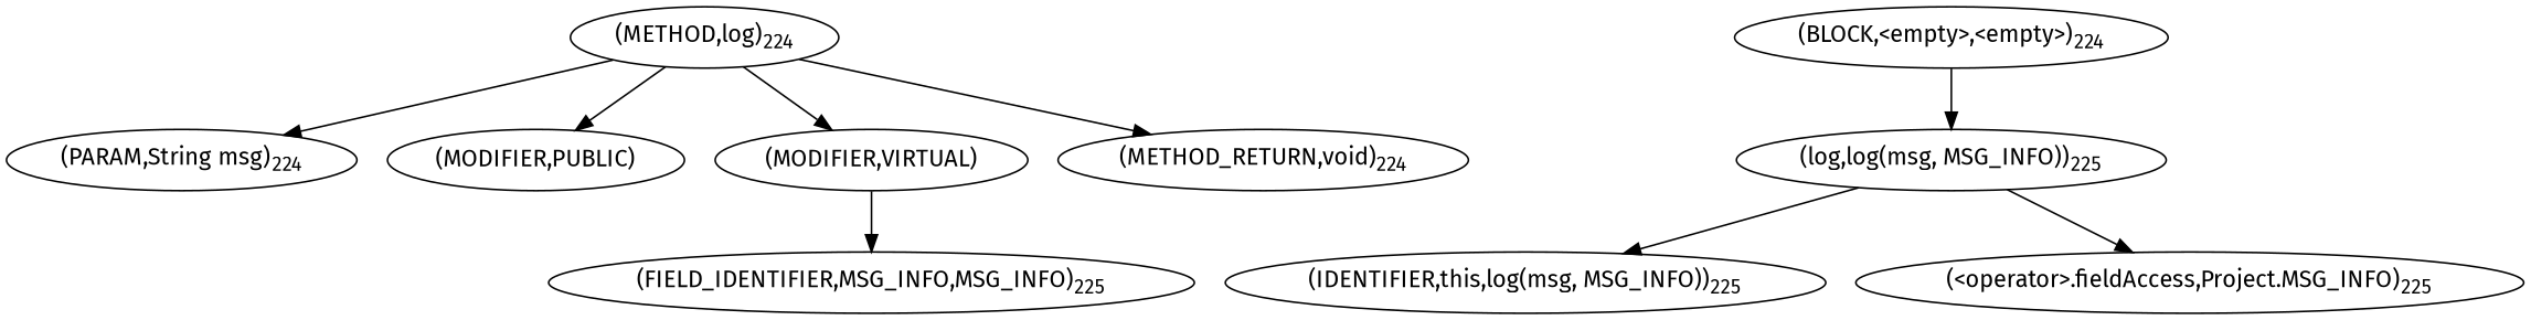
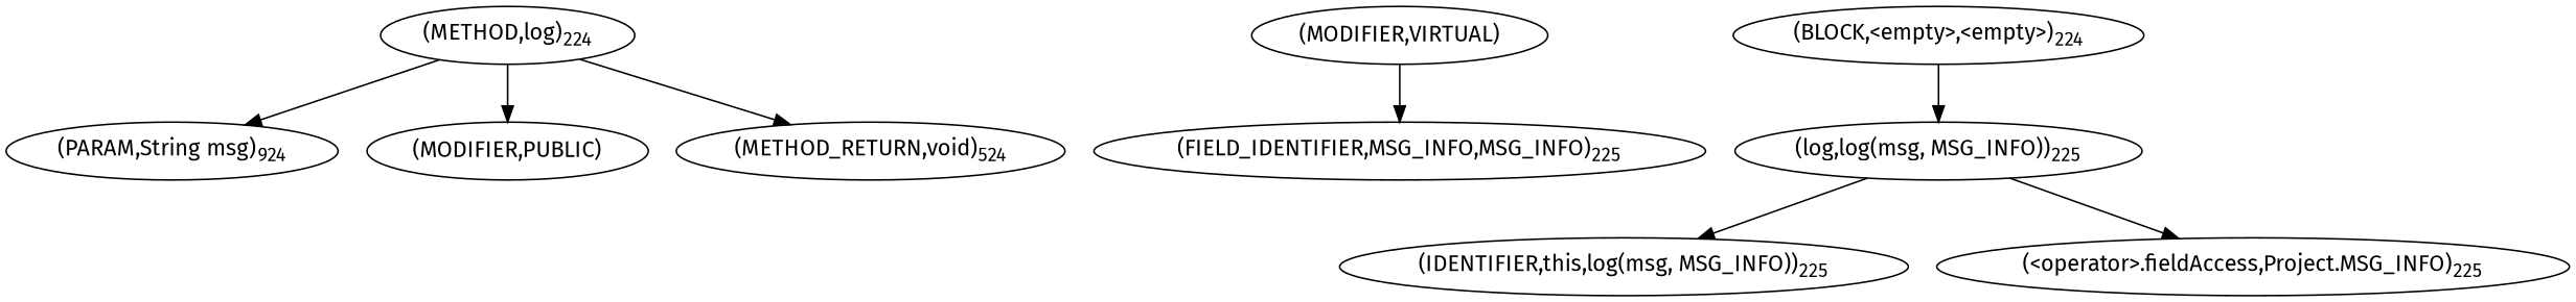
  digraph {
    fontname="Fira Sans"
    node [fontname="Fira Sans"]
    edge [fontname="Fira Sans"]
    n1 [label=<(METHOD,log)<SUB>224</SUB>>]
-   n2 [label=<(PARAM,String msg)<SUB>224</SUB>>]
+   n2 [label=<(PARAM,String msg)<SUB>924</SUB>>]
    n3 [label=<(MODIFIER,PUBLIC)>]
    n4 [label=<(MODIFIER,VIRTUAL)>]
-   n5 [label=<(METHOD_RETURN,void)<SUB>224</SUB>>]
+   n5 [label=<(METHOD_RETURN,void)<SUB>524</SUB>>]
    n6 [label=<(BLOCK,&lt;empty&gt;,&lt;empty&gt;)<SUB>224</SUB>>]
    n7 [label=<(log,log(msg, MSG_INFO))<SUB>225</SUB>>]
    n8 [label=<(FIELD_IDENTIFIER,MSG_INFO,MSG_INFO)<SUB>225</SUB>>]
    n9 [label=<(IDENTIFIER,this,log(msg, MSG_INFO))<SUB>225</SUB>>]
    n10 [label=<(&lt;operator&gt;.fieldAccess,Project.MSG_INFO)<SUB>225</SUB>>]
    n1 -> n2
    n1 -> n3
-   n1 -> n4
    n1 -> n5
    n4 -> n8
    n6 -> n7
    n7 -> n9
    n7 -> n10
  }
